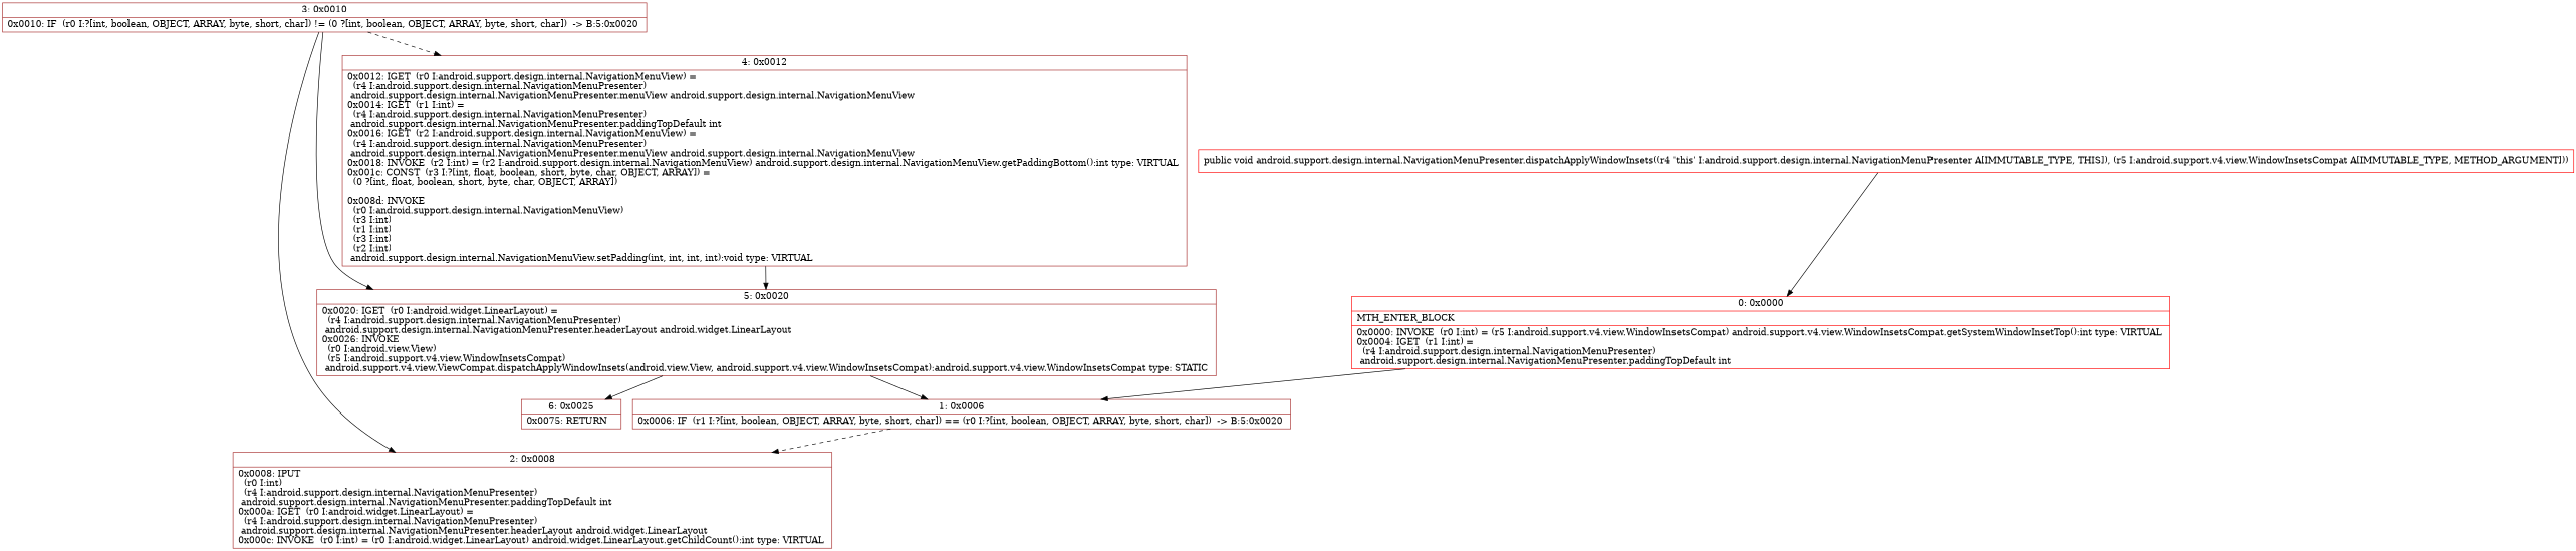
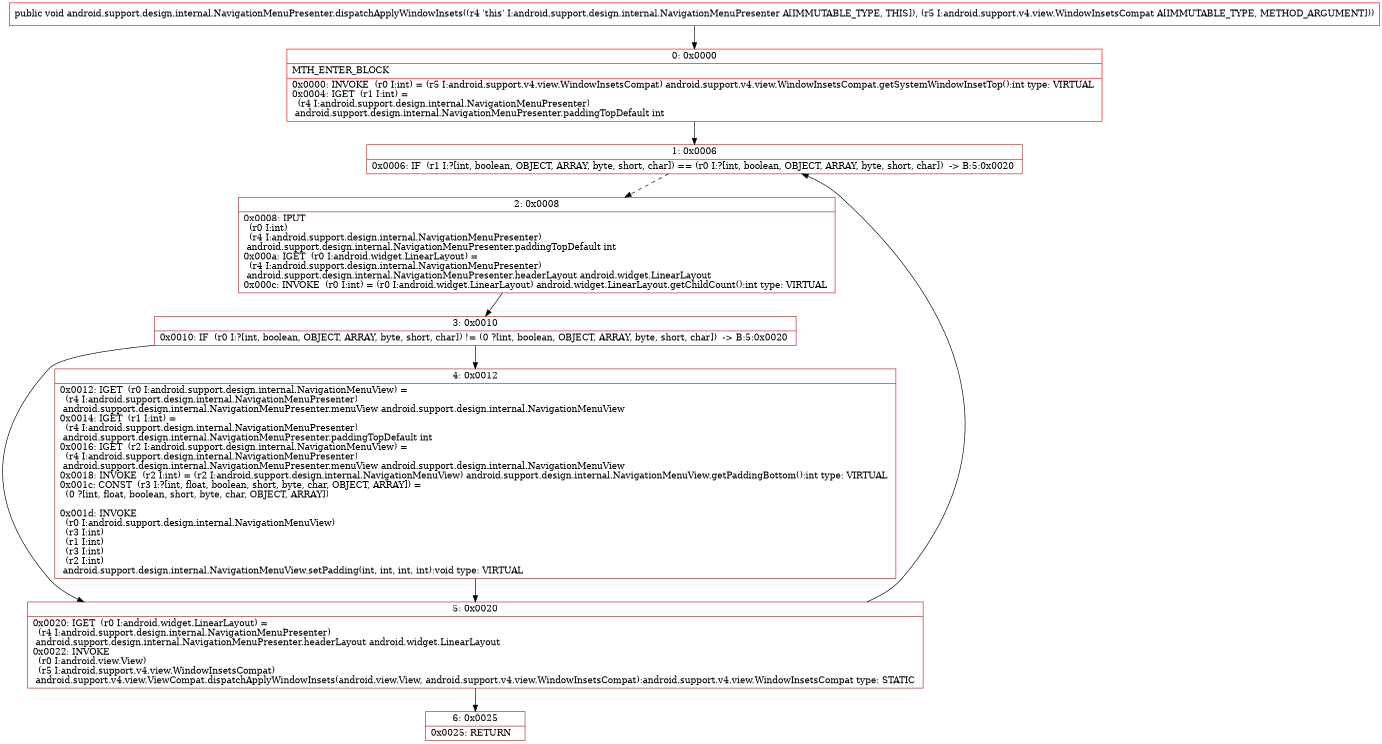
  digraph {
    fontname="DejaVu Serif"
    node [color=brown fontname="DejaVu Serif" shape=record]
    edge [fontname="DejaVu Serif"]
    n1 [color=red label="{0\:\ 0x0000|MTH_ENTER_BLOCK\l|0x0000: INVOKE  (r0 I:int) = (r5 I:android.support.v4.view.WindowInsetsCompat) android.support.v4.view.WindowInsetsCompat.getSystemWindowInsetTop():int type: VIRTUAL \l0x0004: IGET  (r1 I:int) = \l  (r4 I:android.support.design.internal.NavigationMenuPresenter)\l android.support.design.internal.NavigationMenuPresenter.paddingTopDefault int \l}"]
    n2 [label="{1\:\ 0x0006|0x0006: IF  (r1 I:?[int, boolean, OBJECT, ARRAY, byte, short, char]) == (r0 I:?[int, boolean, OBJECT, ARRAY, byte, short, char])  \-\> B:5:0x0020 \l}"]
    n3 [label="{2\:\ 0x0008|0x0008: IPUT  \l  (r0 I:int)\l  (r4 I:android.support.design.internal.NavigationMenuPresenter)\l android.support.design.internal.NavigationMenuPresenter.paddingTopDefault int \l0x000a: IGET  (r0 I:android.widget.LinearLayout) = \l  (r4 I:android.support.design.internal.NavigationMenuPresenter)\l android.support.design.internal.NavigationMenuPresenter.headerLayout android.widget.LinearLayout \l0x000c: INVOKE  (r0 I:int) = (r0 I:android.widget.LinearLayout) android.widget.LinearLayout.getChildCount():int type: VIRTUAL \l}"]
    n4 [label="{3\:\ 0x0010|0x0010: IF  (r0 I:?[int, boolean, OBJECT, ARRAY, byte, short, char]) != (0 ?[int, boolean, OBJECT, ARRAY, byte, short, char])  \-\> B:5:0x0020 \l}"]
-   n5 [label="{5\:\ 0x0020|0x0020: IGET  (r0 I:android.widget.LinearLayout) = \l  (r4 I:android.support.design.internal.NavigationMenuPresenter)\l android.support.design.internal.NavigationMenuPresenter.headerLayout android.widget.LinearLayout \l0x0026: INVOKE  \l  (r0 I:android.view.View)\l  (r5 I:android.support.v4.view.WindowInsetsCompat)\l android.support.v4.view.ViewCompat.dispatchApplyWindowInsets(android.view.View, android.support.v4.view.WindowInsetsCompat):android.support.v4.view.WindowInsetsCompat type: STATIC \l}"]
-   n6 [label="{6\:\ 0x0025|0x0075: RETURN   \l}"]
-   n7 [label="{4\:\ 0x0012|0x0012: IGET  (r0 I:android.support.design.internal.NavigationMenuView) = \l  (r4 I:android.support.design.internal.NavigationMenuPresenter)\l android.support.design.internal.NavigationMenuPresenter.menuView android.support.design.internal.NavigationMenuView \l0x0014: IGET  (r1 I:int) = \l  (r4 I:android.support.design.internal.NavigationMenuPresenter)\l android.support.design.internal.NavigationMenuPresenter.paddingTopDefault int \l0x0016: IGET  (r2 I:android.support.design.internal.NavigationMenuView) = \l  (r4 I:android.support.design.internal.NavigationMenuPresenter)\l android.support.design.internal.NavigationMenuPresenter.menuView android.support.design.internal.NavigationMenuView \l0x0018: INVOKE  (r2 I:int) = (r2 I:android.support.design.internal.NavigationMenuView) android.support.design.internal.NavigationMenuView.getPaddingBottom():int type: VIRTUAL \l0x001c: CONST  (r3 I:?[int, float, boolean, short, byte, char, OBJECT, ARRAY]) = \l  (0 ?[int, float, boolean, short, byte, char, OBJECT, ARRAY])\l \l0x008d: INVOKE  \l  (r0 I:android.support.design.internal.NavigationMenuView)\l  (r3 I:int)\l  (r1 I:int)\l  (r3 I:int)\l  (r2 I:int)\l android.support.design.internal.NavigationMenuView.setPadding(int, int, int, int):void type: VIRTUAL \l}"]
+   n5 [label="{5\:\ 0x0020|0x0020: IGET  (r0 I:android.widget.LinearLayout) = \l  (r4 I:android.support.design.internal.NavigationMenuPresenter)\l android.support.design.internal.NavigationMenuPresenter.headerLayout android.widget.LinearLayout \l0x0022: INVOKE  \l  (r0 I:android.view.View)\l  (r5 I:android.support.v4.view.WindowInsetsCompat)\l android.support.v4.view.ViewCompat.dispatchApplyWindowInsets(android.view.View, android.support.v4.view.WindowInsetsCompat):android.support.v4.view.WindowInsetsCompat type: STATIC \l}"]
+   n6 [label="{6\:\ 0x0025|0x0025: RETURN   \l}"]
+   n7 [label="{4\:\ 0x0012|0x0012: IGET  (r0 I:android.support.design.internal.NavigationMenuView) = \l  (r4 I:android.support.design.internal.NavigationMenuPresenter)\l android.support.design.internal.NavigationMenuPresenter.menuView android.support.design.internal.NavigationMenuView \l0x0014: IGET  (r1 I:int) = \l  (r4 I:android.support.design.internal.NavigationMenuPresenter)\l android.support.design.internal.NavigationMenuPresenter.paddingTopDefault int \l0x0016: IGET  (r2 I:android.support.design.internal.NavigationMenuView) = \l  (r4 I:android.support.design.internal.NavigationMenuPresenter)\l android.support.design.internal.NavigationMenuPresenter.menuView android.support.design.internal.NavigationMenuView \l0x0018: INVOKE  (r2 I:int) = (r2 I:android.support.design.internal.NavigationMenuView) android.support.design.internal.NavigationMenuView.getPaddingBottom():int type: VIRTUAL \l0x001c: CONST  (r3 I:?[int, float, boolean, short, byte, char, OBJECT, ARRAY]) = \l  (0 ?[int, float, boolean, short, byte, char, OBJECT, ARRAY])\l \l0x001d: INVOKE  \l  (r0 I:android.support.design.internal.NavigationMenuView)\l  (r3 I:int)\l  (r1 I:int)\l  (r3 I:int)\l  (r2 I:int)\l android.support.design.internal.NavigationMenuView.setPadding(int, int, int, int):void type: VIRTUAL \l}"]
    n8 [color=red label="{public void android.support.design.internal.NavigationMenuPresenter.dispatchApplyWindowInsets((r4 'this' I:android.support.design.internal.NavigationMenuPresenter A[IMMUTABLE_TYPE, THIS]), (r5 I:android.support.v4.view.WindowInsetsCompat A[IMMUTABLE_TYPE, METHOD_ARGUMENT])) }"]
    n1 -> n2
    n2 -> n3 [style=dashed]
-   n4 -> n3
+   n3 -> n4
    n4 -> n5
-   n4 -> n7 [style=dashed]
+   n4 -> n7 [style=solid]
    n5 -> n2
    n5 -> n6
    n7 -> n5
    n8 -> n1
  }
